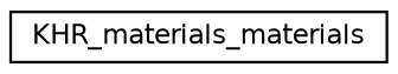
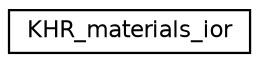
  digraph {
    rankdir=LR
-   n1 [color=black fillcolor=white fontname=Helvetica fontsize=10 height=0.2 label=KHR_materials_materials shape=record style=filled width=0.4]
+   n1 [color=black fillcolor=white fontname=Helvetica fontsize=10 height=0.2 label=KHR_materials_ior shape=record style=filled width=0.4]
  }
